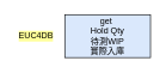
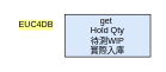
  <mxCell id="0" />
  <mxCell id="1" parent="0" />
  <mxCell id="2" value="get&amp;nbsp;&lt;br&gt;Hold Qty&lt;br&gt;待測WIP&lt;br&gt;實際入庫" style="rounded=0;whiteSpace=wrap;html=1;fillColor=#dae8fc;" vertex="1" parent="1"><mxGeometry x="90" y="20" width="120" height="60" as="geometry" /></mxCell>
- <mxCell id="3" value="EUC4DB" style="text;html=1;strokeColor=none;fillColor=none;align=center;verticalAlign=middle;whiteSpace=wrap;rounded=0;labelBackgroundColor=#FFFF99;" vertex="1" parent="1"><mxGeometry x="20" y="35" width="60" height="30" as="geometry" /></mxCell>
+ <mxCell id="3" value="EUC4DB" style="text;html=1;strokeColor=none;fillColor=none;align=center;verticalAlign=middle;whiteSpace=wrap;rounded=0;labelBackgroundColor=#FFFF99;" vertex="1" parent="1"><mxGeometry x="20" y="20" width="60" height="30" as="geometry" /></mxCell>
